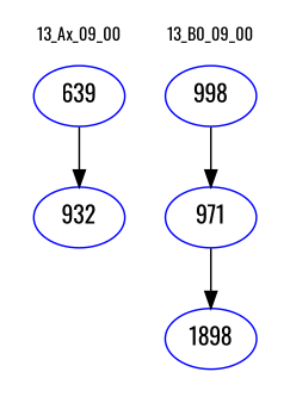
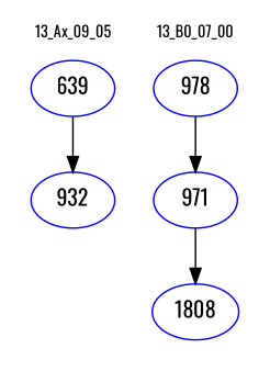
  digraph {
    fontname=Oswald
    node [color=blue fontname=Oswald]
    edge [color=black fontname=Oswald]
    n1 [label=639]
    n2 [label=932]
-   n3 [label=998]
+   n3 [label=978]
    n4 [label=971]
-   n5 [label=1898]
+   n5 [label=1808]
    subgraph cluster_1 {
      color=white
      fontsize=10
-     label="13_Ax_09_00"
+     label="13_Ax_09_05"
      n1
      n2
    }
    subgraph cluster_2 {
      color=white
      fontsize=10
-     label="13_B0_09_00"
+     label="13_B0_07_00"
      n3
      n4
      n5
    }
    n1 -> n2
    n3 -> n4
    n4 -> n5
  }
